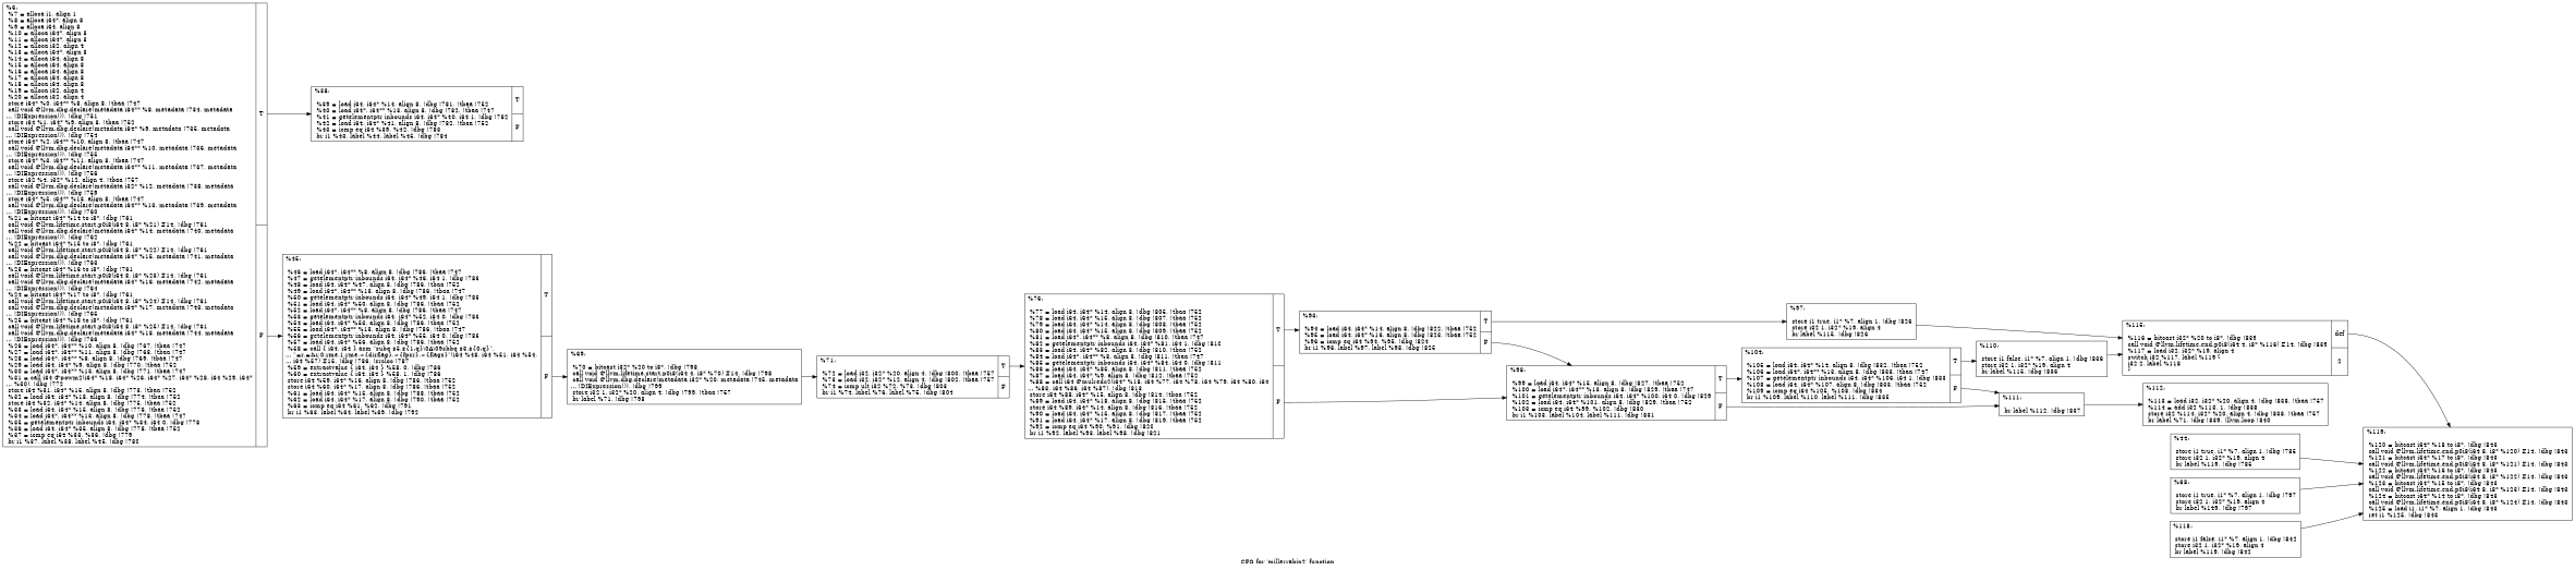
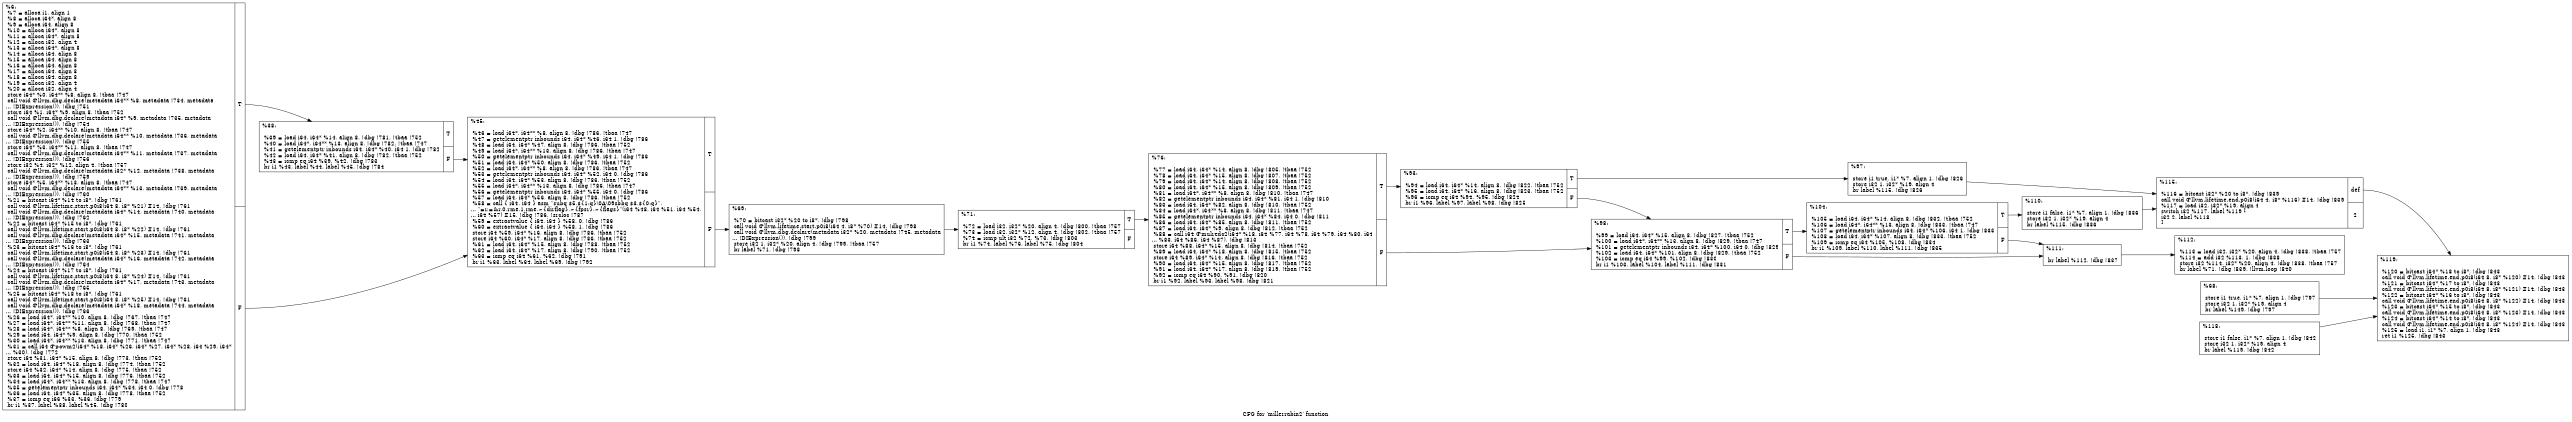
  digraph {
    label="CFG for 'millerrabin2' function"
    rankdir=LR
    node [shape=record]
    edge [tailport=s0]
-   n1 [label="{%6:\l  %7 = alloca i1, align 1\l  %8 = alloca i64*, align 8\l  %9 = alloca i64, align 8\l  %10 = alloca i64*, align 8\l  %11 = alloca i64*, align 8\l  %12 = alloca i32, align 4\l  %13 = alloca i64*, align 8\l  %14 = alloca i64, align 8\l  %15 = alloca i64, align 8\l  %16 = alloca i64, align 8\l  %17 = alloca i64, align 8\l  %18 = alloca i64, align 8\l  %19 = alloca i32, align 4\l  %20 = alloca i32, align 4\l  store i64* %0, i64** %8, align 8, !tbaa !747\l  call void @llvm.dbg.declare(metadata i64** %8, metadata !734, metadata\l... !DIExpression()), !dbg !751\l  store i64 %1, i64* %9, align 8, !tbaa !752\l  call void @llvm.dbg.declare(metadata i64* %9, metadata !735, metadata\l... !DIExpression()), !dbg !754\l  store i64* %2, i64** %10, align 8, !tbaa !747\l  call void @llvm.dbg.declare(metadata i64** %10, metadata !736, metadata\l... !DIExpression()), !dbg !755\l  store i64* %3, i64** %11, align 8, !tbaa !747\l  call void @llvm.dbg.declare(metadata i64** %11, metadata !737, metadata\l... !DIExpression()), !dbg !756\l  store i32 %4, i32* %12, align 4, !tbaa !757\l  call void @llvm.dbg.declare(metadata i32* %12, metadata !738, metadata\l... !DIExpression()), !dbg !759\l  store i64* %5, i64** %13, align 8, !tbaa !747\l  call void @llvm.dbg.declare(metadata i64** %13, metadata !739, metadata\l... !DIExpression()), !dbg !760\l  %21 = bitcast i64* %14 to i8*, !dbg !761\l  call void @llvm.lifetime.start.p0i8(i64 8, i8* %21) #14, !dbg !761\l  call void @llvm.dbg.declare(metadata i64* %14, metadata !740, metadata\l... !DIExpression()), !dbg !762\l  %22 = bitcast i64* %15 to i8*, !dbg !761\l  call void @llvm.lifetime.start.p0i8(i64 8, i8* %22) #14, !dbg !761\l  call void @llvm.dbg.declare(metadata i64* %15, metadata !741, metadata\l... !DIExpression()), !dbg !763\l  %23 = bitcast i64* %16 to i8*, !dbg !761\l  call void @llvm.lifetime.start.p0i8(i64 8, i8* %23) #14, !dbg !761\l  call void @llvm.dbg.declare(metadata i64* %16, metadata !742, metadata\l... !DIExpression()), !dbg !764\l  %24 = bitcast i64* %17 to i8*, !dbg !761\l  call void @llvm.lifetime.start.p0i8(i64 8, i8* %24) #14, !dbg !761\l  call void @llvm.dbg.declare(metadata i64* %17, metadata !743, metadata\l... !DIExpression()), !dbg !765\l  %25 = bitcast i64* %18 to i8*, !dbg !761\l  call void @llvm.lifetime.start.p0i8(i64 8, i8* %25) #14, !dbg !761\l  call void @llvm.dbg.declare(metadata i64* %18, metadata !744, metadata\l... !DIExpression()), !dbg !766\l  %26 = load i64*, i64** %10, align 8, !dbg !767, !tbaa !747\l  %27 = load i64*, i64** %11, align 8, !dbg !768, !tbaa !747\l  %28 = load i64*, i64** %8, align 8, !dbg !769, !tbaa !747\l  %29 = load i64, i64* %9, align 8, !dbg !770, !tbaa !752\l  %30 = load i64*, i64** %13, align 8, !dbg !771, !tbaa !747\l  %31 = call i64 @powm2(i64* %18, i64* %26, i64* %27, i64* %28, i64 %29, i64*\l... %30), !dbg !772\l  store i64 %31, i64* %15, align 8, !dbg !773, !tbaa !752\l  %32 = load i64, i64* %18, align 8, !dbg !774, !tbaa !752\l  store i64 %32, i64* %14, align 8, !dbg !775, !tbaa !752\l  %33 = load i64, i64* %15, align 8, !dbg !776, !tbaa !752\l  %34 = load i64*, i64** %13, align 8, !dbg !778, !tbaa !747\l  %35 = getelementptr inbounds i64, i64* %34, i64 0, !dbg !778\l  %36 = load i64, i64* %35, align 8, !dbg !778, !tbaa !752\l  %37 = icmp eq i64 %33, %36, !dbg !779\l  br i1 %37, label %38, label %45, !dbg !780\l|{<s0>T|<s1>F}}"]
+   n1 [label="{%6:\l  %7 = alloca i1, align 1\l  %8 = alloca i64*, align 8\l  %9 = alloca i64, align 8\l  %10 = alloca i64*, align 8\l  %11 = alloca i64*, align 8\l  %12 = alloca i32, align 4\l  %13 = alloca i64*, align 8\l  %14 = alloca i64, align 8\l  %15 = alloca i64, align 8\l  %16 = alloca i64, align 8\l  %17 = alloca i64, align 8\l  %18 = alloca i64, align 8\l  %19 = alloca i32, align 4\l  %20 = alloca i32, align 4\l  store i64* %0, i64** %8, align 8, !tbaa !747\l  call void @llvm.dbg.declare(metadata i64** %8, metadata !734, metadata\l... !DIExpression()), !dbg !751\l  store i64 %1, i64* %9, align 8, !tbaa !752\l  call void @llvm.dbg.declare(metadata i64* %9, metadata !735, metadata\l... !DIExpression()), !dbg !754\l  store i64* %2, i64** %10, align 8, !tbaa !747\l  call void @llvm.dbg.declare(metadata i64** %10, metadata !736, metadata\l... !DIExpression()), !dbg !755\l  store i64* %3, i64** %11, align 8, !tbaa !747\l  call void @llvm.dbg.declare(metadata i64** %11, metadata !737, metadata\l... !DIExpression()), !dbg !756\l  store i32 %4, i32* %12, align 4, !tbaa !757\l  call void @llvm.dbg.declare(metadata i32* %12, metadata !738, metadata\l... !DIExpression()), !dbg !759\l  store i64* %5, i64** %13, align 8, !tbaa !747\l  call void @llvm.dbg.declare(metadata i64** %13, metadata !739, metadata\l... !DIExpression()), !dbg !760\l  %21 = bitcast i64* %14 to i8*, !dbg !761\l  call void @llvm.lifetime.start.p0i8(i64 8, i8* %21) #14, !dbg !761\l  call void @llvm.dbg.declare(metadata i64* %14, metadata !740, metadata\l... !DIExpression()), !dbg !762\l  %22 = bitcast i64* %15 to i8*, !dbg !761\l  call void @llvm.lifetime.start.p0i8(i64 8, i8* %22) #14, !dbg !761\l  call void @llvm.dbg.declare(metadata i64* %15, metadata !741, metadata\l... !DIExpression()), !dbg !763\l  %23 = bitcast i64* %16 to i8*, !dbg !761\l  call void @llvm.lifetime.start.p0i8(i64 8, i8* %23) #14, !dbg !761\l  call void @llvm.dbg.declare(metadata i64* %16, metadata !742, metadata\l... !DIExpression()), !dbg !764\l  %24 = bitcast i64* %17 to i8*, !dbg !761\l  call void @llvm.lifetime.start.p0i8(i64 8, i8* %24) #14, !dbg !761\l  call void @llvm.dbg.declare(metadata i64* %17, metadata !743, metadata\l... !DIExpression()), !dbg !765\l  %25 = bitcast i64* %18 to i8*, !dbg !761\l  call void @llvm.lifetime.start.p0i8(i64 8, i8* %25) #14, !dbg !761\l  call void @llvm.dbg.declare(metadata i64* %18, metadata !744, metadata\l... !DIExpression()), !dbg !766\l  %26 = load i64*, i64** %10, align 8, !dbg !767, !tbaa !747\l  %27 = load i64*, i64** %11, align 8, !dbg !768, !tbaa !747\l  %28 = load i64*, i64** %8, align 8, !dbg !769, !tbaa !747\l  %29 = load i64, i64* %9, align 8, !dbg !770, !tbaa !752\l  %30 = load i64*, i64** %13, align 8, !dbg !771, !tbaa !747\l  %31 = call i64 @powm2(i64* %18, i64* %26, i64* %27, i64* %28, i64 %29, i64*\l... %30), !dbg !772\l  store i64 %31, i64* %15, align 8, !dbg !773, !tbaa !752\l  %32 = load i64, i64* %18, align 8, !dbg !774, !tbaa !752\l  store i64 %32, i64* %14, align 8, !dbg !775, !tbaa !752\l  %33 = load i64, i64* %15, align 8, !dbg !776, !tbaa !752\l  %34 = load i64*, i64** %13, align 8, !dbg !778, !tbaa !747\l  %35 = getelementptr inbounds i64, i64* %34, i64 0, !dbg !778\l  %36 = load i64, i64* %35, align 8, !dbg !778, !tbaa !752\l  %37 = icmp eq i66 %33, %36, !dbg !779\l  br i1 %37, label %38, label %45, !dbg !780\l|{<s0>T|<s1>F}}"]
    n2 [label="{%38:\l\l  %39 = load i64, i64* %14, align 8, !dbg !781, !tbaa !752\l  %40 = load i64*, i64** %13, align 8, !dbg !782, !tbaa !747\l  %41 = getelementptr inbounds i64, i64* %40, i64 1, !dbg !782\l  %42 = load i64, i64* %41, align 8, !dbg !782, !tbaa !752\l  %43 = icmp eq i64 %39, %42, !dbg !783\l  br i1 %43, label %44, label %45, !dbg !784\l|{<s0>T|<s1>F}}"]
    n3 [label="{%45:\l\l  %46 = load i64*, i64** %8, align 8, !dbg !786, !tbaa !747\l  %47 = getelementptr inbounds i64, i64* %46, i64 1, !dbg !786\l  %48 = load i64, i64* %47, align 8, !dbg !786, !tbaa !752\l  %49 = load i64*, i64** %13, align 8, !dbg !786, !tbaa !747\l  %50 = getelementptr inbounds i64, i64* %49, i64 1, !dbg !786\l  %51 = load i64, i64* %50, align 8, !dbg !786, !tbaa !752\l  %52 = load i64*, i64** %8, align 8, !dbg !786, !tbaa !747\l  %53 = getelementptr inbounds i64, i64* %52, i64 0, !dbg !786\l  %54 = load i64, i64* %53, align 8, !dbg !786, !tbaa !752\l  %55 = load i64*, i64** %13, align 8, !dbg !786, !tbaa !747\l  %56 = getelementptr inbounds i64, i64* %55, i64 0, !dbg !786\l  %57 = load i64, i64* %56, align 8, !dbg !786, !tbaa !752\l  %58 = call \{ i64, i64 \} asm \"subq $5,$\{1:q\}\\0A\\09sbbq $3,$\{0:q\}\",\l... \"=r,=&r,0,rme,1,rme,~\{dirflag\},~\{fpsr\},~\{flags\}\"(i64 %48, i64 %51, i64 %54,\l... i64 %57) #15, !dbg !786, !srcloc !787\l  %59 = extractvalue \{ i64, i64 \} %58, 0, !dbg !786\l  %60 = extractvalue \{ i64, i64 \} %58, 1, !dbg !786\l  store i64 %59, i64* %16, align 8, !dbg !786, !tbaa !752\l  store i64 %60, i64* %17, align 8, !dbg !786, !tbaa !752\l  %61 = load i64, i64* %15, align 8, !dbg !788, !tbaa !752\l  %62 = load i64, i64* %17, align 8, !dbg !790, !tbaa !752\l  %63 = icmp eq i64 %61, %62, !dbg !791\l  br i1 %63, label %64, label %69, !dbg !792\l|{<s0>T|<s1>F}}"]
    n4 [label="{%69:\l\l  %70 = bitcast i32* %20 to i8*, !dbg !798\l  call void @llvm.lifetime.start.p0i8(i64 4, i8* %70) #14, !dbg !798\l  call void @llvm.dbg.declare(metadata i32* %20, metadata !745, metadata\l... !DIExpression()), !dbg !799\l  store i32 1, i32* %20, align 4, !dbg !799, !tbaa !757\l  br label %71, !dbg !798\l}"]
-   n5 [label="{%44:\l\l  store i1 true, i1* %7, align 1, !dbg !785\l  store i32 1, i32* %19, align 4\l  br label %119, !dbg !785\l}"]
    n6 [label="{%119:\l\l  %120 = bitcast i64* %18 to i8*, !dbg !843\l  call void @llvm.lifetime.end.p0i8(i64 8, i8* %120) #14, !dbg !843\l  %121 = bitcast i64* %17 to i8*, !dbg !843\l  call void @llvm.lifetime.end.p0i8(i64 8, i8* %121) #14, !dbg !843\l  %122 = bitcast i64* %16 to i8*, !dbg !843\l  call void @llvm.lifetime.end.p0i8(i64 8, i8* %122) #14, !dbg !843\l  %123 = bitcast i64* %15 to i8*, !dbg !843\l  call void @llvm.lifetime.end.p0i8(i64 8, i8* %123) #14, !dbg !843\l  %124 = bitcast i64* %14 to i8*, !dbg !843\l  call void @llvm.lifetime.end.p0i8(i64 8, i8* %124) #14, !dbg !843\l  %125 = load i1, i1* %7, align 1, !dbg !843\l  ret i1 %125, !dbg !843\l}"]
    n7 [label="{%71:\l\l  %72 = load i32, i32* %20, align 4, !dbg !800, !tbaa !757\l  %73 = load i32, i32* %12, align 4, !dbg !802, !tbaa !757\l  %74 = icmp ult i32 %72, %73, !dbg !803\l  br i1 %74, label %76, label %75, !dbg !804\l|{<s0>T|<s1>F}}"]
    n8 [label="{%68:\l\l  store i1 true, i1* %7, align 1, !dbg !797\l  store i32 1, i32* %19, align 4\l  br label %149, !dbg !797\l}"]
    n9 [label="{%76:\l\l  %77 = load i64, i64* %14, align 8, !dbg !805, !tbaa !752\l  %78 = load i64, i64* %15, align 8, !dbg !807, !tbaa !752\l  %79 = load i64, i64* %14, align 8, !dbg !808, !tbaa !752\l  %80 = load i64, i64* %15, align 8, !dbg !809, !tbaa !752\l  %81 = load i64*, i64** %8, align 8, !dbg !810, !tbaa !747\l  %82 = getelementptr inbounds i64, i64* %81, i64 1, !dbg !810\l  %83 = load i64, i64* %82, align 8, !dbg !810, !tbaa !752\l  %84 = load i64*, i64** %8, align 8, !dbg !811, !tbaa !747\l  %85 = getelementptr inbounds i64, i64* %84, i64 0, !dbg !811\l  %86 = load i64, i64* %85, align 8, !dbg !811, !tbaa !752\l  %87 = load i64, i64* %9, align 8, !dbg !812, !tbaa !752\l  %88 = call i64 @mulredc2(i64* %18, i64 %77, i64 %78, i64 %79, i64 %80, i64\l... %83, i64 %86, i64 %87), !dbg !813\l  store i64 %88, i64* %15, align 8, !dbg !814, !tbaa !752\l  %89 = load i64, i64* %18, align 8, !dbg !815, !tbaa !752\l  store i64 %89, i64* %14, align 8, !dbg !816, !tbaa !752\l  %90 = load i64, i64* %15, align 8, !dbg !817, !tbaa !752\l  %91 = load i64, i64* %17, align 8, !dbg !819, !tbaa !752\l  %92 = icmp eq i64 %90, %91, !dbg !820\l  br i1 %92, label %93, label %98, !dbg !821\l|{<s0>T|<s1>F}}"]
    n10 [label="{%93:\l\l  %94 = load i64, i64* %14, align 8, !dbg !822, !tbaa !752\l  %95 = load i64, i64* %16, align 8, !dbg !823, !tbaa !752\l  %96 = icmp eq i64 %94, %95, !dbg !824\l  br i1 %96, label %97, label %98, !dbg !825\l|{<s0>T|<s1>F}}"]
    n11 [label="{%98:\l\l  %99 = load i64, i64* %15, align 8, !dbg !827, !tbaa !752\l  %100 = load i64*, i64** %13, align 8, !dbg !829, !tbaa !747\l  %101 = getelementptr inbounds i64, i64* %100, i64 0, !dbg !829\l  %102 = load i64, i64* %101, align 8, !dbg !829, !tbaa !752\l  %103 = icmp eq i64 %99, %102, !dbg !830\l  br i1 %103, label %104, label %111, !dbg !831\l|{<s0>T|<s1>F}}"]
    n12 [label="{%97:\l\l  store i1 true, i1* %7, align 1, !dbg !826\l  store i32 1, i32* %19, align 4\l  br label %115, !dbg !826\l}"]
    n13 [label="{%104:\l\l  %105 = load i64, i64* %14, align 8, !dbg !832, !tbaa !752\l  %106 = load i64*, i64** %13, align 8, !dbg !833, !tbaa !747\l  %107 = getelementptr inbounds i64, i64* %106, i64 1, !dbg !833\l  %108 = load i64, i64* %107, align 8, !dbg !833, !tbaa !752\l  %109 = icmp eq i64 %105, %108, !dbg !834\l  br i1 %109, label %110, label %111, !dbg !835\l|{<s0>T|<s1>F}}"]
    n14 [label="{%111:\l\l  br label %112, !dbg !837\l}"]
    n15 [label="{%115:\l\l  %116 = bitcast i32* %20 to i8*, !dbg !839\l  call void @llvm.lifetime.end.p0i8(i64 4, i8* %116) #14, !dbg !839\l  %117 = load i32, i32* %19, align 4\l  switch i32 %117, label %119 [\l    i32 2, label %118\l  ]\l|{<s0>def|<s1>2}}"]
    n16 [label="{%118:\l\l  store i1 false, i1* %7, align 1, !dbg !842\l  store i32 1, i32* %19, align 4\l  br label %119, !dbg !842\l}"]
    n17 [label="{%110:\l\l  store i1 false, i1* %7, align 1, !dbg !836\l  store i32 1, i32* %19, align 4\l  br label %115, !dbg !836\l}"]
    n18 [label="{%112:\l\l  %113 = load i32, i32* %20, align 4, !dbg !838, !tbaa !757\l  %114 = add i32 %113, 1, !dbg !838\l  store i32 %114, i32* %20, align 4, !dbg !838, !tbaa !757\l  br label %71, !dbg !839, !llvm.loop !840\l}"]
    n1 -> n2
    n1 -> n3 [tailport=s1]
+   n2 -> n3 [tailport=s1]
    n3 -> n4 [tailport=s1]
    n4 -> n7
-   n5 -> n6
    n7 -> n9
    n8 -> n6
    n9 -> n10
    n9 -> n11 [tailport=s1]
    n10 -> n11 [tailport=s1]
    n10 -> n12
    n11 -> n13
    n11 -> n14 [tailport=s1]
    n12 -> n15
    n13 -> n14 [tailport=s1]
    n13 -> n17
    n14 -> n18
    n15 -> n6
    n16 -> n6
    n17 -> n15
  }
